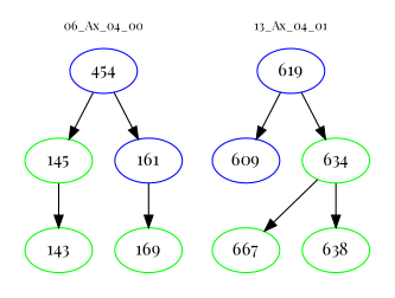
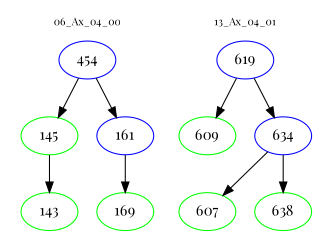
  digraph {
    fontname="Playfair Display"
    node [color=blue fontname="Playfair Display"]
    edge [color=black fontname="Playfair Display"]
    n1 [label=454]
    n2 [color=green label=145]
    n3 [label=161]
    n4 [color=green label=143]
    n5 [color=green label=169]
    n6 [label=619]
-   n7 [label=609]
-   n8 [color=green label=634]
-   n9 [color=green label=667]
+   n7 [color=green label=609]
+   n8 [label=634]
+   n9 [color=green label=607]
    n10 [color=green label=638]
    subgraph cluster_1 {
      color=white
      fontsize=10
      label="06_Ax_04_00"
      n1
      n2
      n3
      n4
      n5
    }
    subgraph cluster_2 {
      color=white
      fontsize=10
      label="13_Ax_04_01"
      n6
      n7
      n8
      n9
      n10
    }
    n1 -> n2
    n1 -> n3
    n2 -> n4
    n3 -> n5
    n6 -> n7
    n6 -> n8
    n8 -> n9
    n8 -> n10
  }
